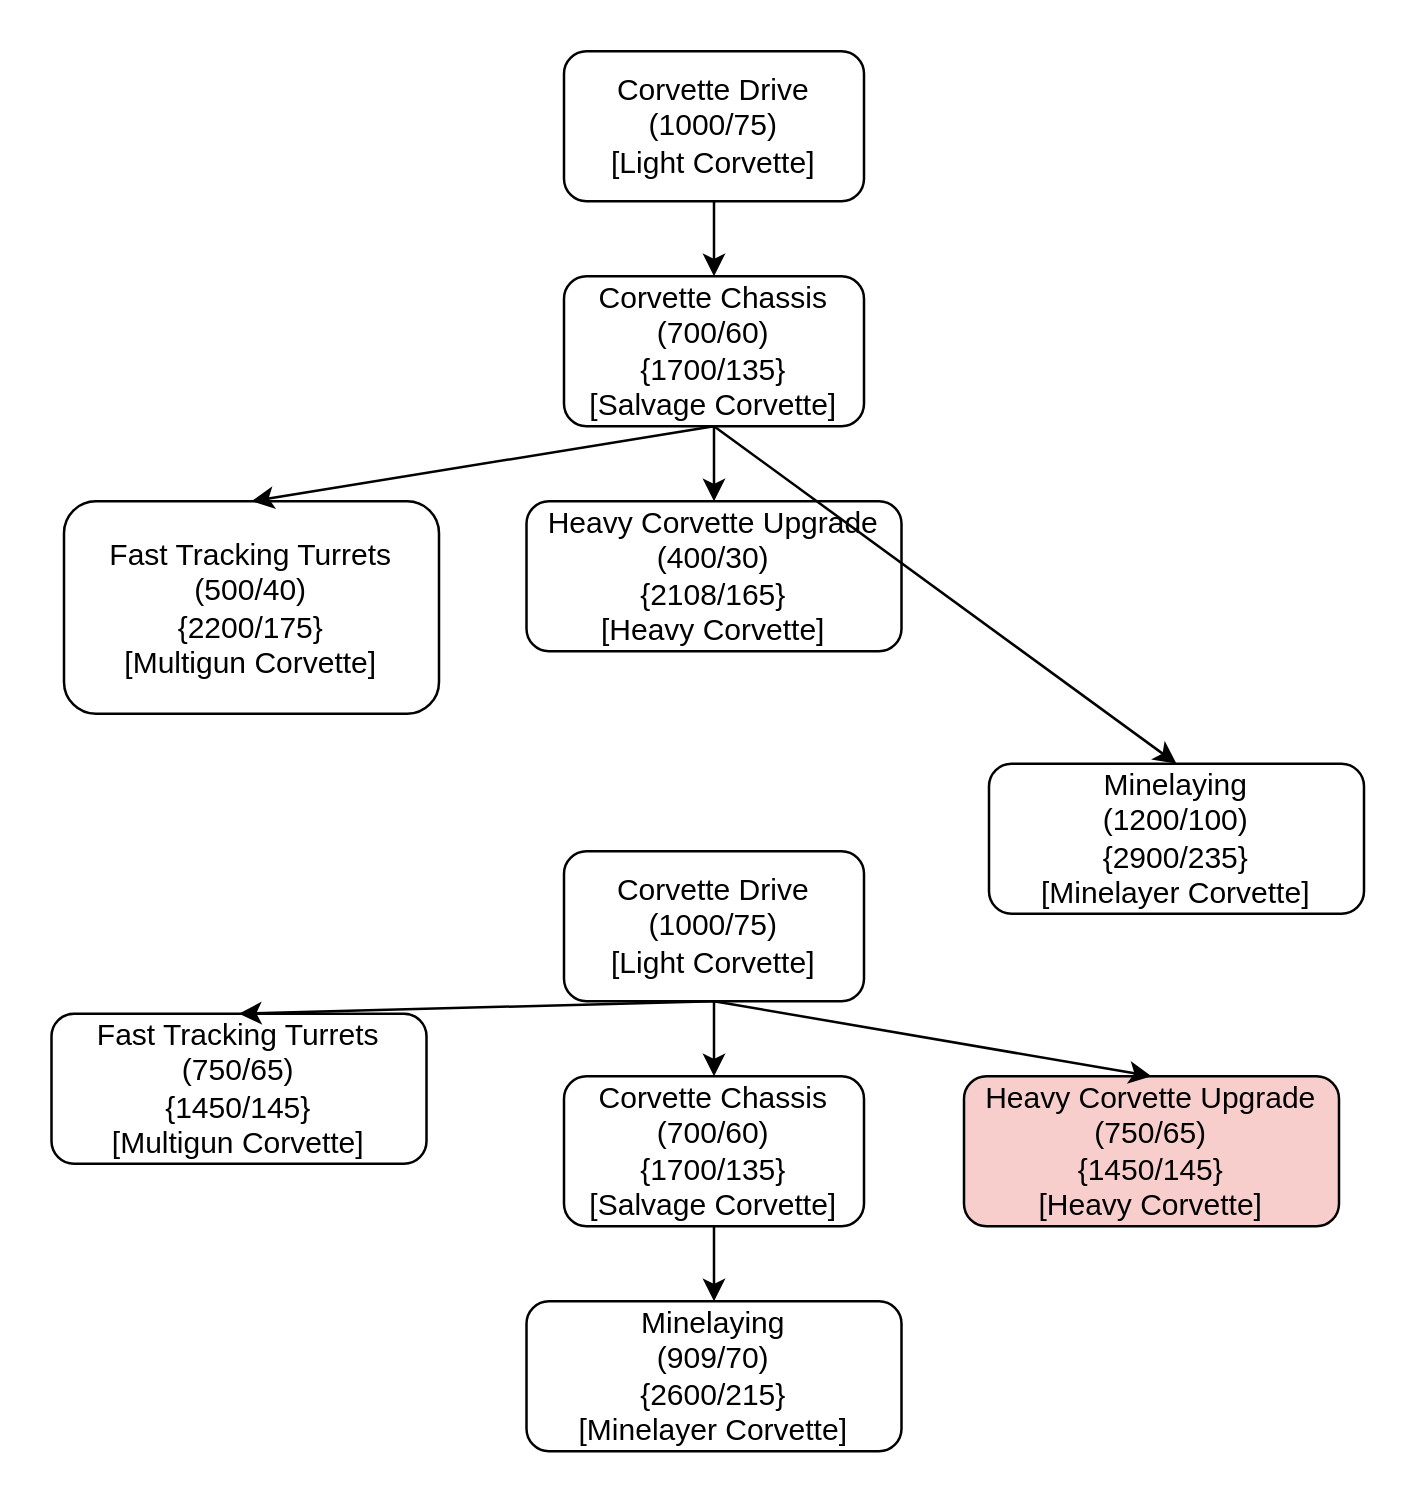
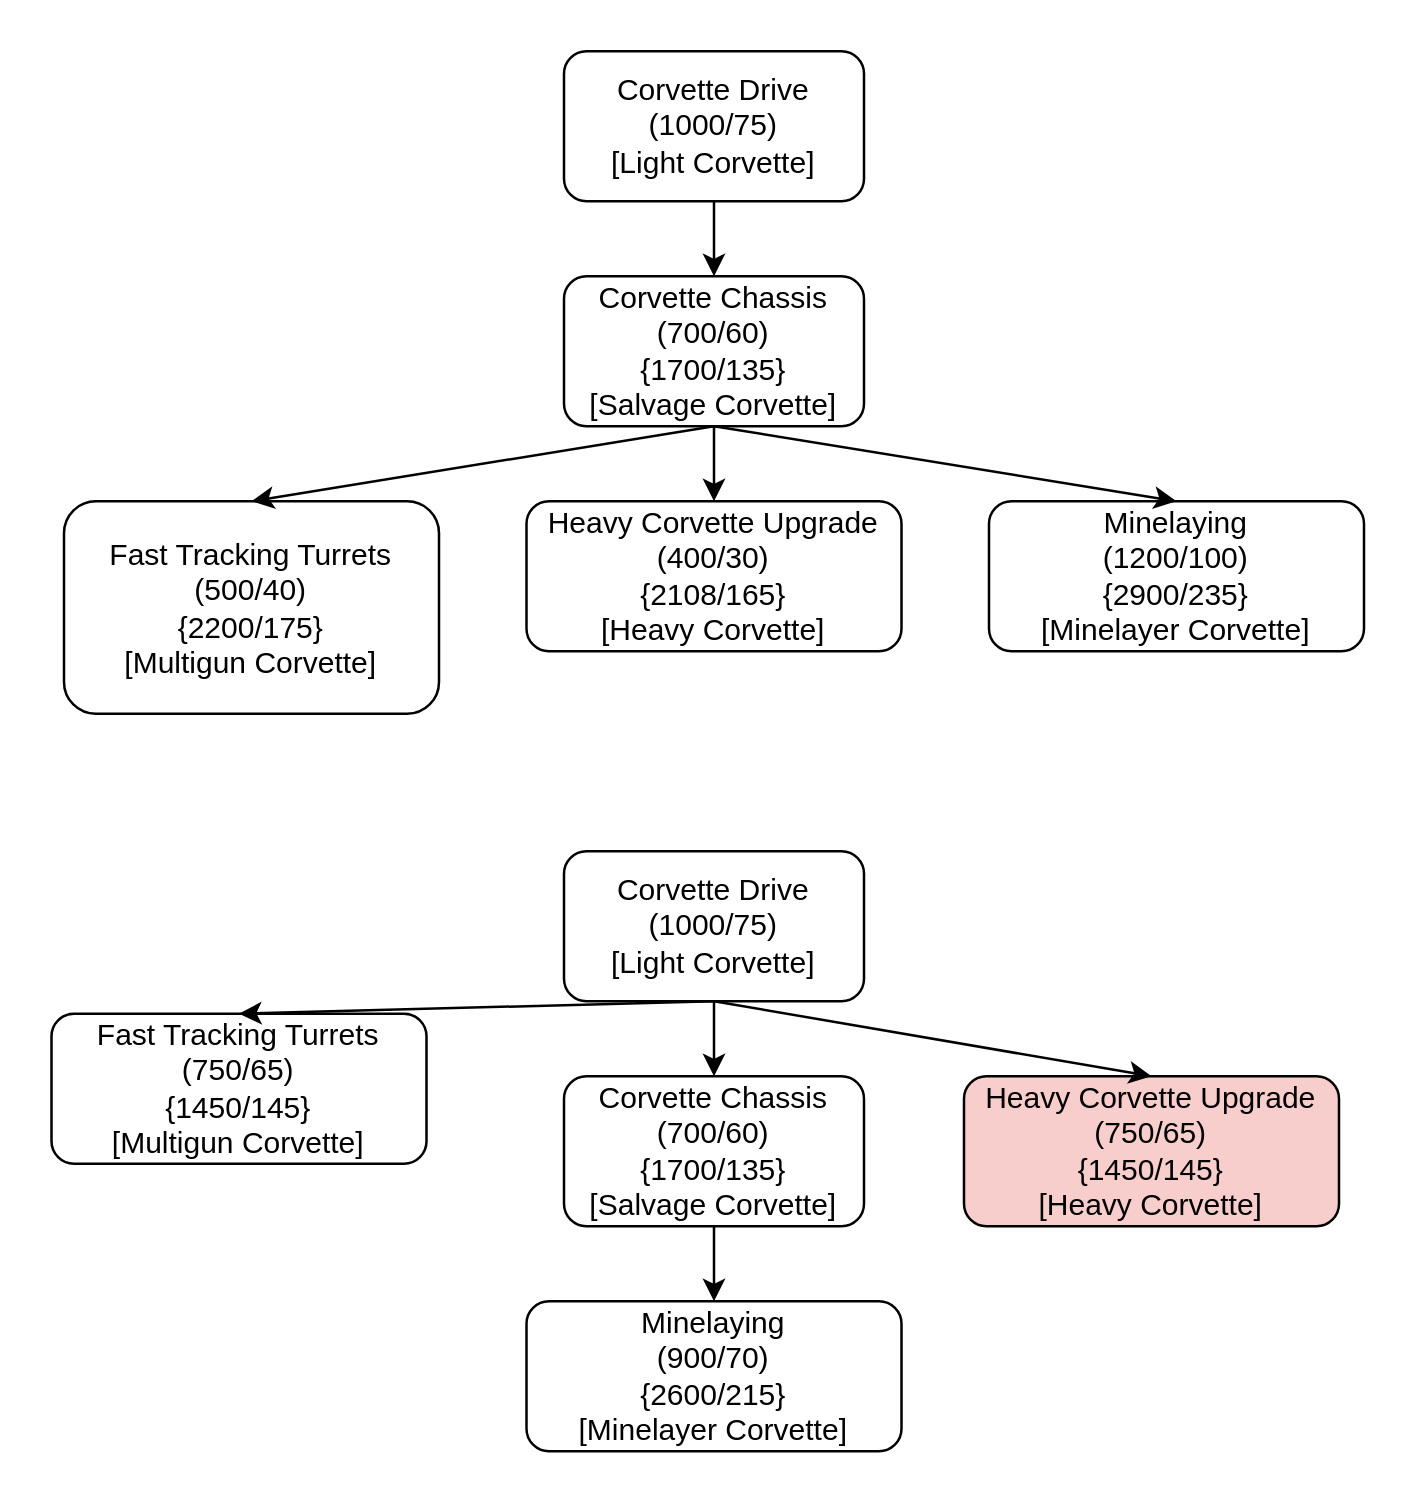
  <mxCell id="0" />
  <mxCell id="1" parent="0" />
  <mxCell id="2" value="Corvette Drive&lt;br&gt;(1000/75)&lt;br&gt;[Light Corvette]" style="rounded=1;whiteSpace=wrap;html=1;" vertex="1" parent="1"><mxGeometry x="225" y="20" width="120" height="60" as="geometry" /></mxCell>
  <mxCell id="3" value="Corvette Chassis&lt;br&gt;(700/60)&lt;br&gt;{1700/135}&lt;br&gt;[Salvage Corvette]" style="rounded=1;whiteSpace=wrap;html=1;" vertex="1" parent="1"><mxGeometry x="225" y="110" width="120" height="60" as="geometry" /></mxCell>
  <mxCell id="4" value="" style="endArrow=classic;html=1;exitX=0.5;exitY=1;exitDx=0;exitDy=0;entryX=0.5;entryY=0;entryDx=0;entryDy=0;" edge="1" parent="1" source="2" target="3"><mxGeometry width="50" height="50" relative="1" as="geometry"><mxPoint x="265" y="300" as="sourcePoint" /><mxPoint x="315" y="250" as="targetPoint" /></mxGeometry></mxCell>
  <mxCell id="5" value="Heavy Corvette Upgrade&lt;br&gt;(400/30)&lt;br&gt;{2108/165}&lt;br&gt;[Heavy Corvette]" style="rounded=1;whiteSpace=wrap;html=1;" vertex="1" parent="1"><mxGeometry x="210" y="200" width="150" height="60" as="geometry" /></mxCell>
  <mxCell id="6" value="Fast Tracking Turrets&lt;br&gt;(500/40)&lt;br&gt;{2200/175}&lt;br&gt;[Multigun Corvette]" style="rounded=1;whiteSpace=wrap;html=1;" vertex="1" parent="1"><mxGeometry x="25" y="200" width="150" height="85" as="geometry" /></mxCell>
- <mxCell id="7" value="Minelaying&lt;br&gt;(1200/100)&lt;br&gt;{2900/235}&lt;br&gt;[Minelayer Corvette]" style="rounded=1;whiteSpace=wrap;html=1;" vertex="1" parent="1"><mxGeometry x="395" y="305" width="150" height="60" as="geometry" /></mxCell>
+ <mxCell id="7" value="Minelaying&lt;br&gt;(1200/100)&lt;br&gt;{2900/235}&lt;br&gt;[Minelayer Corvette]" style="rounded=1;whiteSpace=wrap;html=1;" vertex="1" parent="1"><mxGeometry x="395" y="200" width="150" height="60" as="geometry" /></mxCell>
  <mxCell id="8" value="" style="endArrow=classic;html=1;exitX=0.5;exitY=1;exitDx=0;exitDy=0;entryX=0.5;entryY=0;entryDx=0;entryDy=0;" edge="1" parent="1" source="3" target="5"><mxGeometry width="50" height="50" relative="1" as="geometry"><mxPoint x="305" y="100" as="sourcePoint" /><mxPoint x="305" y="130" as="targetPoint" /></mxGeometry></mxCell>
  <mxCell id="9" value="" style="endArrow=classic;html=1;exitX=0.5;exitY=1;exitDx=0;exitDy=0;entryX=0.5;entryY=0;entryDx=0;entryDy=0;" edge="1" parent="1" source="3" target="6"><mxGeometry width="50" height="50" relative="1" as="geometry"><mxPoint x="295" y="180" as="sourcePoint" /><mxPoint x="295" y="210" as="targetPoint" /></mxGeometry></mxCell>
  <mxCell id="10" value="" style="endArrow=classic;html=1;exitX=0.5;exitY=1;exitDx=0;exitDy=0;entryX=0.5;entryY=0;entryDx=0;entryDy=0;" edge="1" parent="1" source="3" target="7"><mxGeometry width="50" height="50" relative="1" as="geometry"><mxPoint x="305" y="190" as="sourcePoint" /><mxPoint x="305" y="220" as="targetPoint" /></mxGeometry></mxCell>
  <mxCell id="11" value="Corvette Drive&lt;br&gt;(1000/75)&lt;br&gt;[Light Corvette]" style="rounded=1;whiteSpace=wrap;html=1;" vertex="1" parent="1"><mxGeometry x="225" y="340" width="120" height="60" as="geometry" /></mxCell>
  <mxCell id="12" value="Corvette Chassis&lt;br&gt;(700/60)&lt;br&gt;{1700/135}&lt;br&gt;[Salvage Corvette]" style="rounded=1;whiteSpace=wrap;html=1;" vertex="1" parent="1"><mxGeometry x="225" y="430" width="120" height="60" as="geometry" /></mxCell>
  <mxCell id="13" value="" style="endArrow=classic;html=1;exitX=0.5;exitY=1;exitDx=0;exitDy=0;entryX=0.5;entryY=0;entryDx=0;entryDy=0;" edge="1" parent="1" source="11" target="12"><mxGeometry width="50" height="50" relative="1" as="geometry"><mxPoint x="265" y="620" as="sourcePoint" /><mxPoint x="315" y="570" as="targetPoint" /></mxGeometry></mxCell>
  <mxCell id="14" value="Heavy Corvette Upgrade&lt;br&gt;(750/65)&lt;br&gt;{1450/145}&lt;br&gt;[Heavy Corvette]" style="rounded=1;whiteSpace=wrap;html=1;fillColor=#f8cecc;" vertex="1" parent="1"><mxGeometry x="385" y="430" width="150" height="60" as="geometry" /></mxCell>
  <mxCell id="15" value="Fast Tracking Turrets&lt;br&gt;(750/65)&lt;br&gt;{1450/145}&lt;br&gt;[Multigun Corvette]" style="rounded=1;whiteSpace=wrap;html=1;" vertex="1" parent="1"><mxGeometry x="20" y="405" width="150" height="60" as="geometry" /></mxCell>
- <mxCell id="16" value="Minelaying&lt;br&gt;(909/70)&lt;br&gt;{2600/215}&lt;br&gt;[Minelayer Corvette]" style="rounded=1;whiteSpace=wrap;html=1;" vertex="1" parent="1"><mxGeometry x="210" y="520" width="150" height="60" as="geometry" /></mxCell>
+ <mxCell id="16" value="Minelaying&lt;br&gt;(900/70)&lt;br&gt;{2600/215}&lt;br&gt;[Minelayer Corvette]" style="rounded=1;whiteSpace=wrap;html=1;" vertex="1" parent="1"><mxGeometry x="210" y="520" width="150" height="60" as="geometry" /></mxCell>
  <mxCell id="17" value="" style="endArrow=classic;html=1;exitX=0.5;exitY=1;exitDx=0;exitDy=0;entryX=0.5;entryY=0;entryDx=0;entryDy=0;" edge="1" parent="1" source="11" target="14"><mxGeometry width="50" height="50" relative="1" as="geometry"><mxPoint x="305" y="420" as="sourcePoint" /><mxPoint x="305" y="450" as="targetPoint" /></mxGeometry></mxCell>
  <mxCell id="18" value="" style="endArrow=classic;html=1;exitX=0.5;exitY=1;exitDx=0;exitDy=0;entryX=0.5;entryY=0;entryDx=0;entryDy=0;" edge="1" parent="1" source="11" target="15"><mxGeometry width="50" height="50" relative="1" as="geometry"><mxPoint x="295" y="500" as="sourcePoint" /><mxPoint x="295" y="530" as="targetPoint" /></mxGeometry></mxCell>
  <mxCell id="19" value="" style="endArrow=classic;html=1;exitX=0.5;exitY=1;exitDx=0;exitDy=0;entryX=0.5;entryY=0;entryDx=0;entryDy=0;" edge="1" parent="1" source="12" target="16"><mxGeometry width="50" height="50" relative="1" as="geometry"><mxPoint x="305" y="510" as="sourcePoint" /><mxPoint x="305" y="540" as="targetPoint" /></mxGeometry></mxCell>
